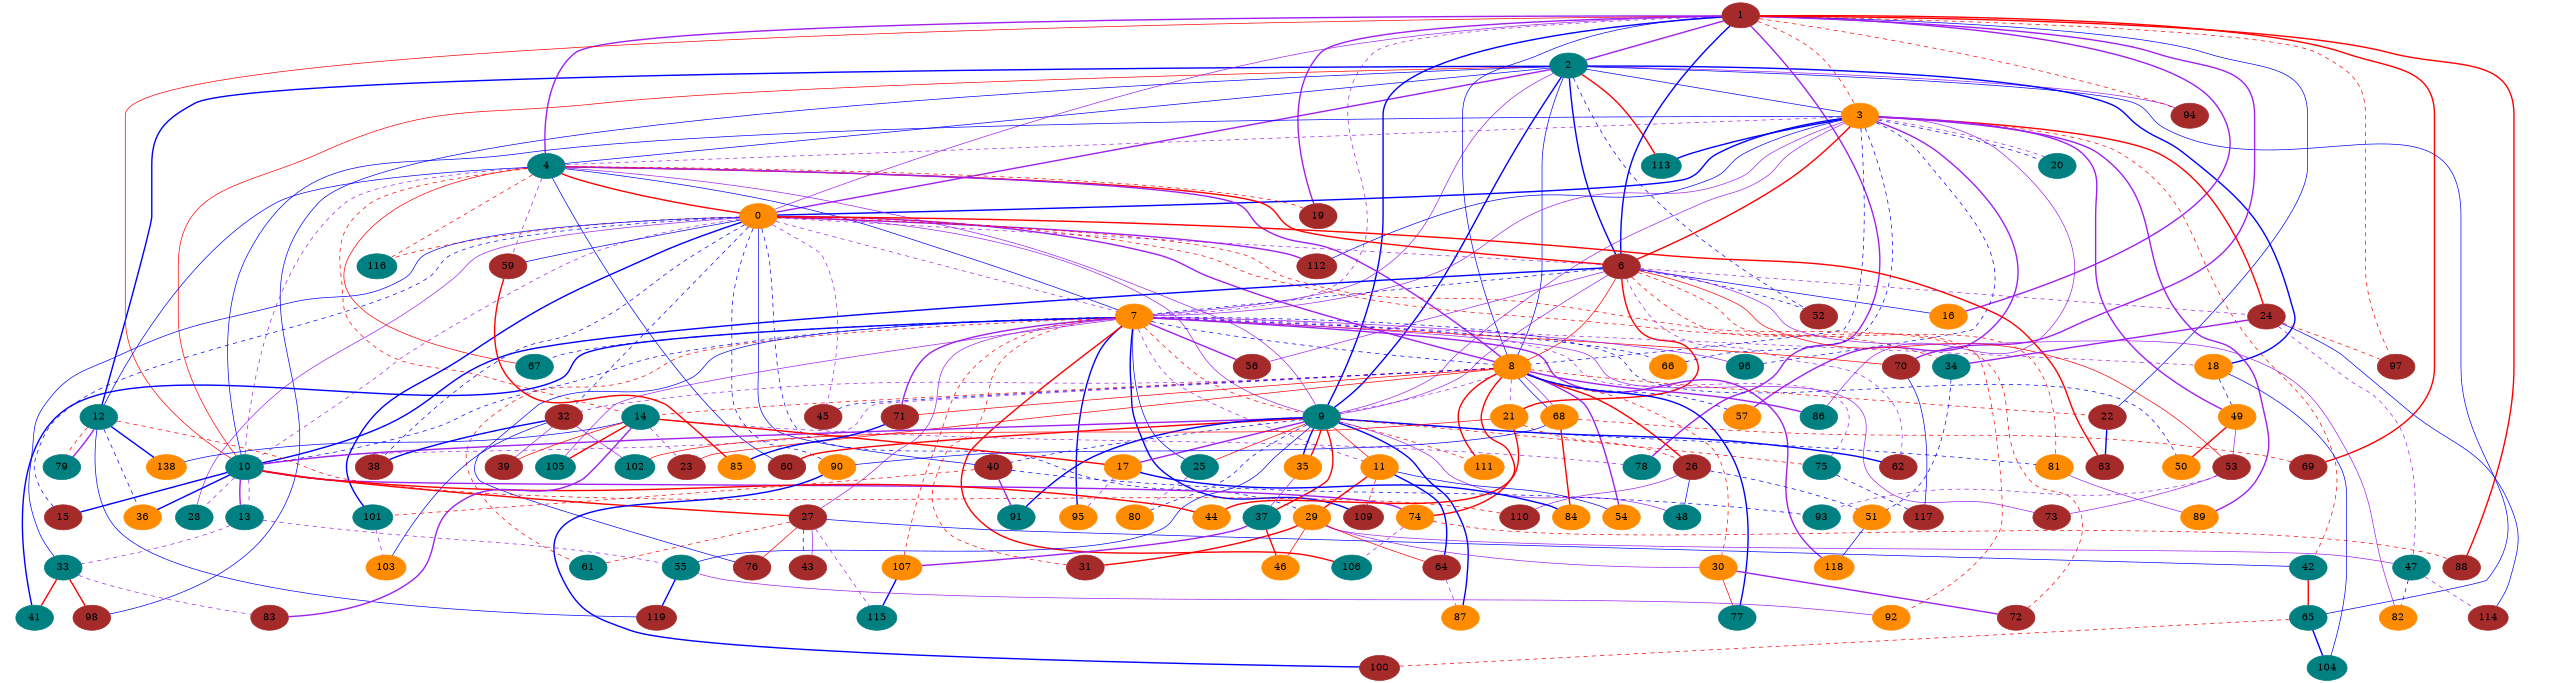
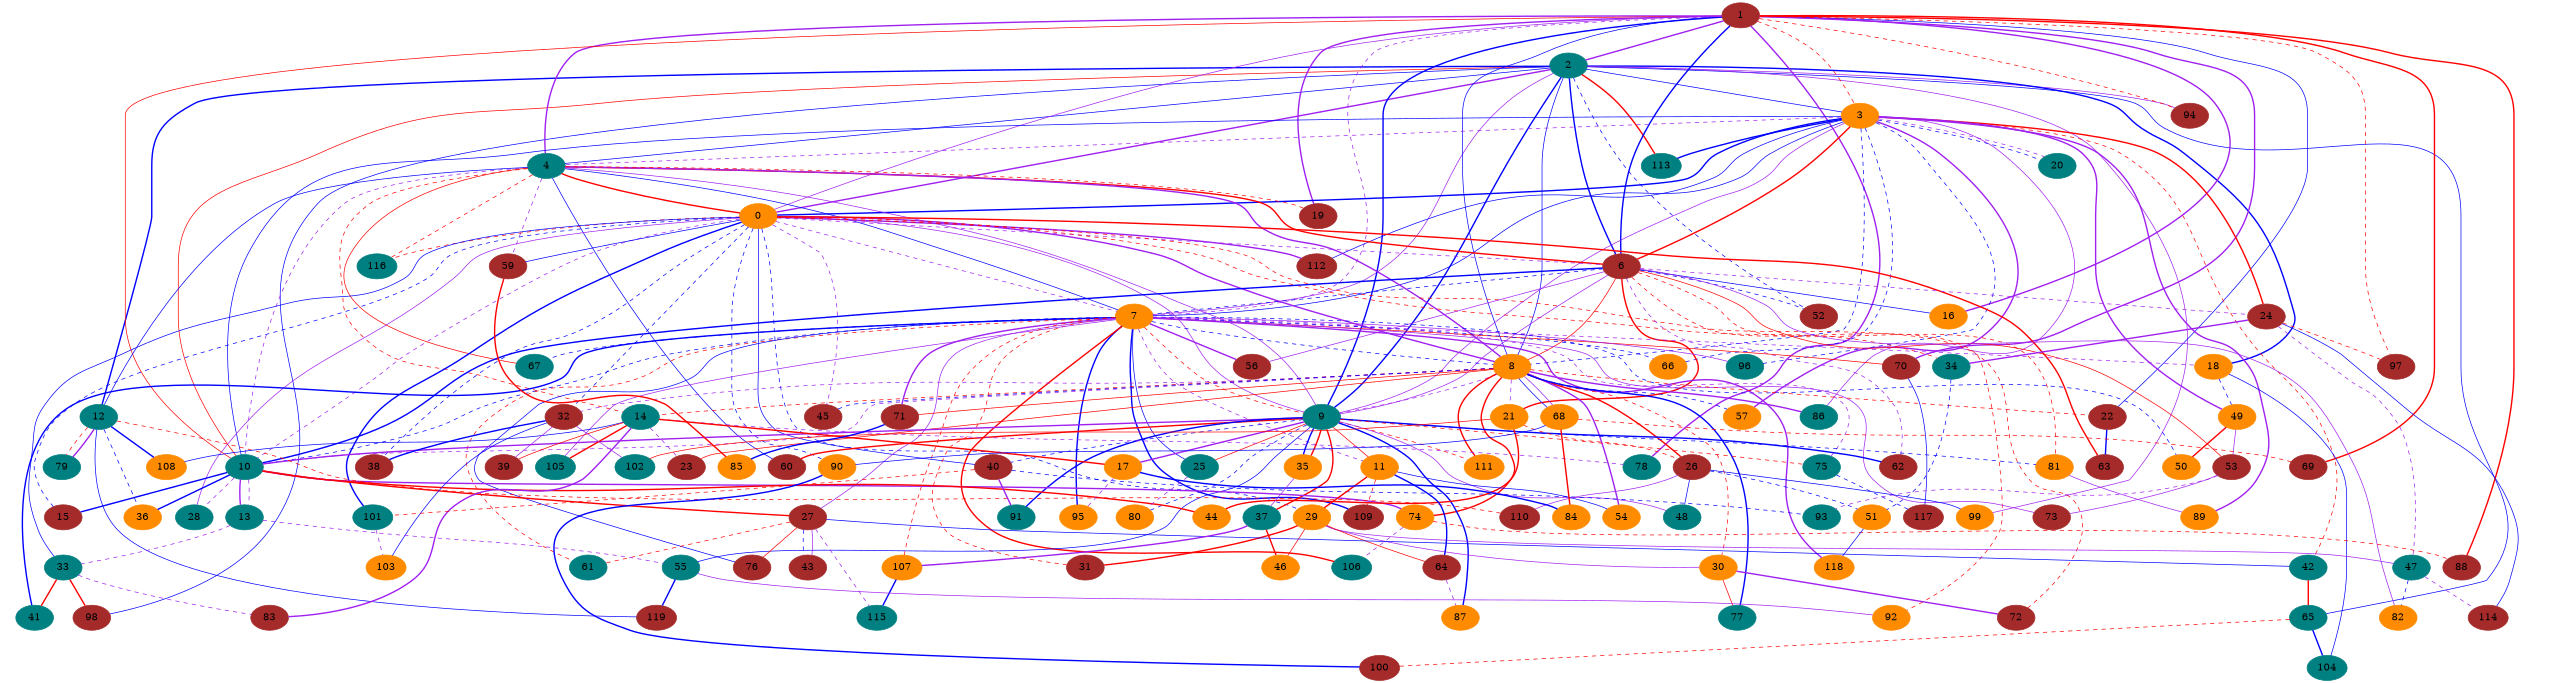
  graph {
    node [color=brown style=filled]
    edge [color=blue style=dashed]
    2 [color=teal]
    1
    3 [color=darkorange]
    4 [color=teal]
    n5 [color=darkorange label=0]
    6
    7 [color=darkorange]
    8 [color=darkorange]
    9 [color=teal]
    10 [color=teal]
    16 [color=darkorange]
    19
    22
    69
    70
    78 [color=teal]
    88
    94
    97
    12 [color=teal]
    18 [color=darkorange]
    52
    65 [color=teal]
    98
+   99 [color=darkorange]
    113 [color=teal]
    20 [color=teal]
    24
    42 [color=teal]
    49 [color=darkorange]
    57 [color=darkorange]
    66 [color=darkorange]
    86 [color=teal]
    89 [color=darkorange]
    96 [color=teal]
    112
    14 [color=teal]
    59
    60
    67 [color=teal]
    116 [color=teal]
    15
    28 [color=teal]
    29 [color=darkorange]
    32
    33 [color=teal]
    34 [color=teal]
    38
    40
    45
    63
    72
    90 [color=darkorange]
    101 [color=teal]
    21 [color=darkorange]
    53
    56
    62
    81 [color=darkorange]
    82 [color=darkorange]
    92 [color=darkorange]
    11 [color=darkorange]
    25 [color=teal]
    27
    31
    41 [color=teal]
    50 [color=darkorange]
    61 [color=teal]
    71
    73
    75 [color=teal]
    76
    95 [color=darkorange]
    105 [color=teal]
    106 [color=teal]
    107 [color=darkorange]
    109
    118 [color=darkorange]
    23
    26
    30 [color=darkorange]
    54 [color=darkorange]
    68 [color=darkorange]
    74 [color=darkorange]
    77 [color=teal]
    111 [color=darkorange]
    17 [color=darkorange]
    35 [color=darkorange]
    37 [color=teal]
    48 [color=teal]
    55 [color=teal]
    80 [color=darkorange]
    87 [color=darkorange]
    91 [color=teal]
    13 [color=teal]
    36 [color=darkorange]
    44 [color=darkorange]
    117
    79 [color=teal]
-   108 [color=darkorange label=138]
+   108 [color=darkorange]
    110
    119
    104 [color=teal]
    100
    47 [color=teal]
    114
    39
    83
    85 [color=darkorange]
    64
    46 [color=darkorange]
    102 [color=teal]
    103 [color=darkorange]
    51 [color=darkorange]
    93 [color=teal]
    43
    115 [color=teal]
    84 [color=darkorange]
    2 -- 3 [style=solid]
    2 -- 4 [style=solid]
    2 -- n5 [color=purple style=bold]
    2 -- 6 [style=bold]
    2 -- 7 [color=purple style=solid]
    2 -- 8 [style=solid]
    2 -- 9 [style=bold]
    2 -- 10 [color=red style=solid]
    2 -- 94 [color=purple style=solid]
    2 -- 12 [style=bold]
    2 -- 18 [style=bold]
    2 -- 52
    2 -- 65 [style=solid]
    2 -- 98 [style=solid]
+   2 -- 99 [color=purple style=solid]
    2 -- 113 [color=red style=bold]
    1 -- 2 [color=purple style=bold]
    1 -- 3 [color=red]
    1 -- 4 [color=purple style=bold]
    1 -- n5 [color=purple style=solid]
    1 -- 6 [style=bold]
    1 -- 7 [color=purple]
    1 -- 8 [style=solid]
    1 -- 9 [style=bold]
    1 -- 10 [color=red style=solid]
    1 -- 16 [color=purple style=bold]
    1 -- 19 [color=purple style=bold]
    1 -- 22 [style=solid]
    1 -- 69 [color=red style=bold]
    1 -- 70 [color=purple style=bold]
    1 -- 78 [color=purple style=bold]
    1 -- 88 [color=red style=bold]
    1 -- 94 [color=red]
    1 -- 97 [color=red]
    3 -- 4 [color=purple]
    3 -- n5 [style=bold]
    3 -- 6 [color=red style=bold]
-   3 -- 7 [color=purple style=solid]
+   3 -- 7 [style=solid]
    3 -- 8
    3 -- 9 [color=purple style=solid]
    3 -- 10 [style=solid]
    3 -- 113 [style=bold]
    3 -- 20
    3 -- 20 [color=purple]
    3 -- 24 [color=red style=bold]
    3 -- 42 [color=red]
    3 -- 49 [color=purple style=bold]
    3 -- 57 [color=purple style=bold]
    3 -- 66
    3 -- 86 [color=purple style=solid]
    3 -- 89 [color=purple style=bold]
    3 -- 96
    3 -- 112 [style=solid]
    4 -- n5 [color=red style=bold]
    4 -- 6 [color=red style=bold]
    4 -- 7 [style=solid]
    4 -- 8 [color=purple style=bold]
    4 -- 9 [color=purple style=solid]
    4 -- 10 [color=purple]
    4 -- 19 [color=red]
    4 -- 12 [style=solid]
    4 -- 14 [color=red]
    4 -- 59 [color=purple]
    4 -- 60 [style=solid]
    4 -- 67 [color=red style=solid]
    4 -- 116 [color=red]
    n5 -- 6 [color=purple]
    n5 -- 7 [color=purple]
    n5 -- 8 [color=purple style=bold]
    n5 -- 9 [color=purple style=solid]
    n5 -- 10 [color=purple]
    n5 -- 112 [color=purple style=bold]
    n5 -- 59 [style=solid]
    n5 -- 116 [color=red]
    n5 -- 15
    n5 -- 28 [color=purple style=solid]
    n5 -- 29
    n5 -- 32
    n5 -- 33 [style=solid]
    n5 -- 34 [color=red]
    n5 -- 38
    n5 -- 40 [style=solid]
    n5 -- 45 [color=purple]
    n5 -- 63 [color=red style=bold]
    n5 -- 72 [color=red]
    n5 -- 90
    n5 -- 101 [style=bold]
    6 -- 7
    6 -- 8 [color=red style=solid]
    6 -- 9 [color=purple style=solid]
    6 -- 10 [style=bold]
    6 -- 16 [style=solid]
    6 -- 52
    6 -- 24 [color=purple]
    6 -- 21 [color=red style=bold]
    6 -- 53 [color=red style=solid]
    6 -- 56 [color=purple style=solid]
    6 -- 62 [color=purple]
    6 -- 81 [color=red]
    6 -- 82 [color=purple style=solid]
    6 -- 92 [color=red]
    7 -- 8
    7 -- 9 [color=red]
    7 -- 10
    7 -- 70 [color=red style=solid]
    7 -- 18 [color=purple]
    7 -- 66
    7 -- 96 [color=purple style=solid]
    7 -- 67
    7 -- 56 [color=purple style=bold]
    7 -- 11 [color=purple]
    7 -- 25 [style=solid]
    7 -- 27 [color=purple style=solid]
    7 -- 31 [color=red]
    7 -- 41 [style=bold]
    7 -- 50
    7 -- 61 [color=red]
    7 -- 71 [color=purple style=bold]
    7 -- 73 [color=purple style=solid]
    7 -- 75 [color=purple]
    7 -- 76 [style=solid]
    7 -- 95 [style=bold]
    7 -- 105 [color=purple style=solid]
    7 -- 106 [color=red style=bold]
    7 -- 107 [color=red]
    7 -- 109 [style=bold]
    7 -- 118 [color=purple style=bold]
    8 -- 9 [color=purple]
    8 -- 10 [color=purple]
    8 -- 22 [color=red]
    8 -- 57
    8 -- 86 [color=purple style=bold]
    8 -- 14 [color=red]
    8 -- 32 [color=purple]
    8 -- 45
    8 -- 21 [color=purple]
    8 -- 71 [color=red style=solid]
    8 -- 23 [color=red style=solid]
    8 -- 26 [color=red style=bold]
    8 -- 30 [color=red]
    8 -- 54 [color=purple style=bold]
    8 -- 68 [style=solid]
    8 -- 68 [color=purple style=solid]
    8 -- 74 [color=red style=bold]
    8 -- 77 [style=bold]
    8 -- 111 [color=red style=bold]
    9 -- 10 [color=purple style=bold]
    9 -- 60 [color=red style=bold]
    9 -- 40
    9 -- 62 [style=bold]
    9 -- 81
    9 -- 11 [color=red style=solid]
    9 -- 25 [color=red style=solid]
    9 -- 75 [color=red]
    9 -- 111 [color=red]
    9 -- 17 [color=purple style=bold]
    9 -- 35 [style=bold]
    9 -- 35 [color=red style=bold]
    9 -- 37 [color=red style=bold]
    9 -- 48 [color=purple style=solid]
    9 -- 55 [style=solid]
    9 -- 80
    9 -- 87 [style=bold]
    9 -- 91 [style=bold]
    10 -- 15 [style=bold]
    10 -- 28 [color=purple]
    10 -- 27 [color=red style=bold]
    10 -- 74 [color=purple style=bold]
    10 -- 13 [color=purple style=bold]
    10 -- 13 [color=purple]
    10 -- 36 [style=bold]
    10 -- 44 [color=red style=bold]
    22 -- 63 [style=bold]
    70 -- 117 [style=solid]
    12 -- 36
    12 -- 79 [color=red]
    12 -- 79 [color=purple style=bold]
    12 -- 108 [style=bold]
    12 -- 110 [color=red]
    12 -- 119 [style=solid]
    18 -- 49
    18 -- 104 [style=solid]
    65 -- 104 [style=bold]
    65 -- 100 [color=red]
    24 -- 97 [color=red]
    24 -- 34 [color=purple style=bold]
    24 -- 47 [color=purple]
    24 -- 114 [style=solid]
    42 -- 65 [color=red style=bold]
    49 -- 53 [color=purple style=solid]
    49 -- 50 [color=red style=bold]
    14 -- 78 [color=purple]
    14 -- 105 [color=red style=bold]
    14 -- 23 [color=purple]
    14 -- 17 [color=red style=bold]
    14 -- 108 [style=solid]
    14 -- 39 [color=red style=solid]
    14 -- 83 [color=purple style=bold]
    59 -- 85 [color=red style=bold]
    29 -- 31 [color=red style=bold]
    29 -- 30 [color=purple style=solid]
    29 -- 47 [color=purple style=solid]
    29 -- 64 [color=red style=solid]
    29 -- 46 [color=red style=solid]
    32 -- 38 [style=bold]
    32 -- 39 [color=purple style=solid]
    32 -- 102 [color=purple style=solid]
    32 -- 103 [style=solid]
    33 -- 98 [color=red style=bold]
    33 -- 41 [color=red style=bold]
    33 -- 83 [color=purple]
    34 -- 51
    40 -- 101 [color=red]
    40 -- 91 [color=purple style=bold]
    40 -- 93
    90 -- 100 [style=bold]
    101 -- 103 [color=purple]
    21 -- 26 [color=red]
    21 -- 44 [color=red style=bold]
    21 -- 102 [color=red style=solid]
    53 -- 73 [color=purple style=solid]
    53 -- 93 [color=purple]
    81 -- 89 [color=purple style=solid]
    11 -- 29 [color=red style=bold]
    11 -- 109 [color=red]
    11 -- 54 [style=solid]
    11 -- 64 [style=bold]
    25 -- 80 [color=purple]
    27 -- 42 [style=solid]
    27 -- 61 [color=red]
    27 -- 76 [color=red style=solid]
    27 -- 43
    27 -- 43 [color=purple style=solid]
    27 -- 115 [color=purple]
    71 -- 85 [style=bold]
    75 -- 117
    107 -- 115 [style=bold]
+   26 -- 99 [style=solid]
    26 -- 48 [style=solid]
    26 -- 110 [color=purple style=solid]
    26 -- 51
    30 -- 72 [color=purple style=bold]
    30 -- 77 [color=red style=solid]
    68 -- 69 [color=red]
    68 -- 90 [style=solid]
    68 -- 84 [color=red style=bold]
    74 -- 88 [color=red]
    74 -- 106 [color=purple]
    17 -- 95 [color=purple]
    17 -- 84 [style=bold]
    35 -- 37 [color=purple style=solid]
    37 -- 107 [color=purple style=bold]
    37 -- 46 [color=red style=bold]
    55 -- 92 [color=purple style=solid]
    55 -- 119 [style=bold]
    13 -- 33 [color=purple]
    13 -- 55 [color=purple]
    47 -- 82
    47 -- 114 [color=purple]
    64 -- 87 [color=purple]
    51 -- 118 [style=solid]
  }
